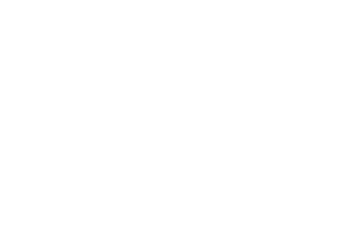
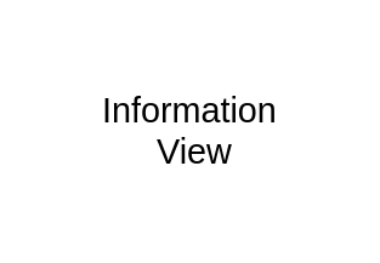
  <mxCell id="0" />
  <mxCell id="1" parent="0" />
+ <mxCell id="2" value="Information&lt;br&gt;&amp;nbsp;View" style="text;html=1;strokeColor=none;fillColor=none;align=center;verticalAlign=middle;whiteSpace=wrap;rounded=0;fontSize=48;opacity=30;" vertex="1" parent="1"><mxGeometry x="20" y="20" width="480" height="320" as="geometry" /></mxCell>
